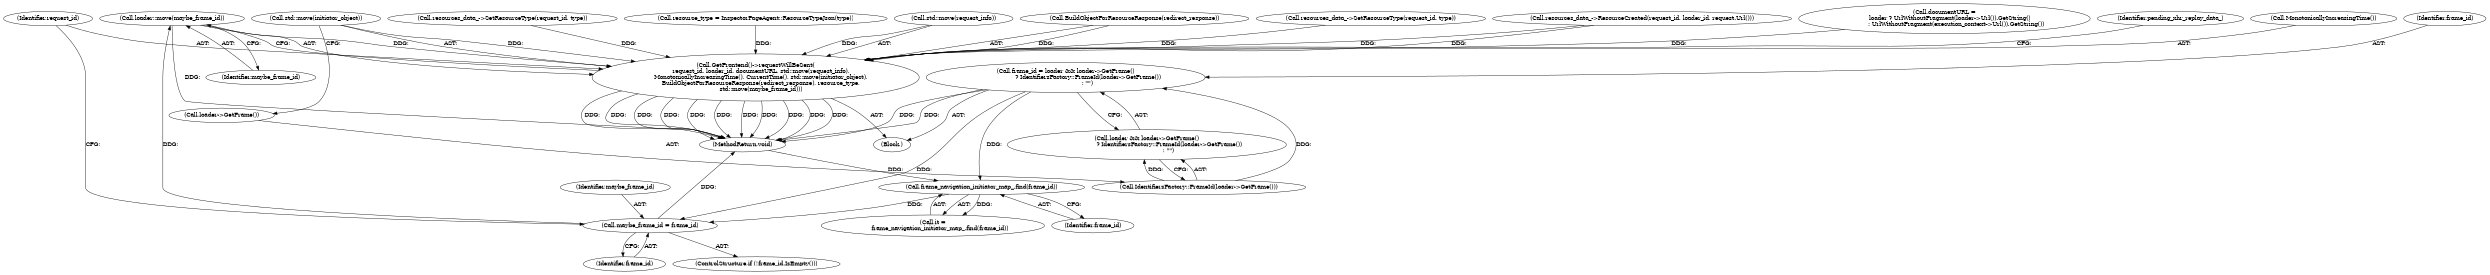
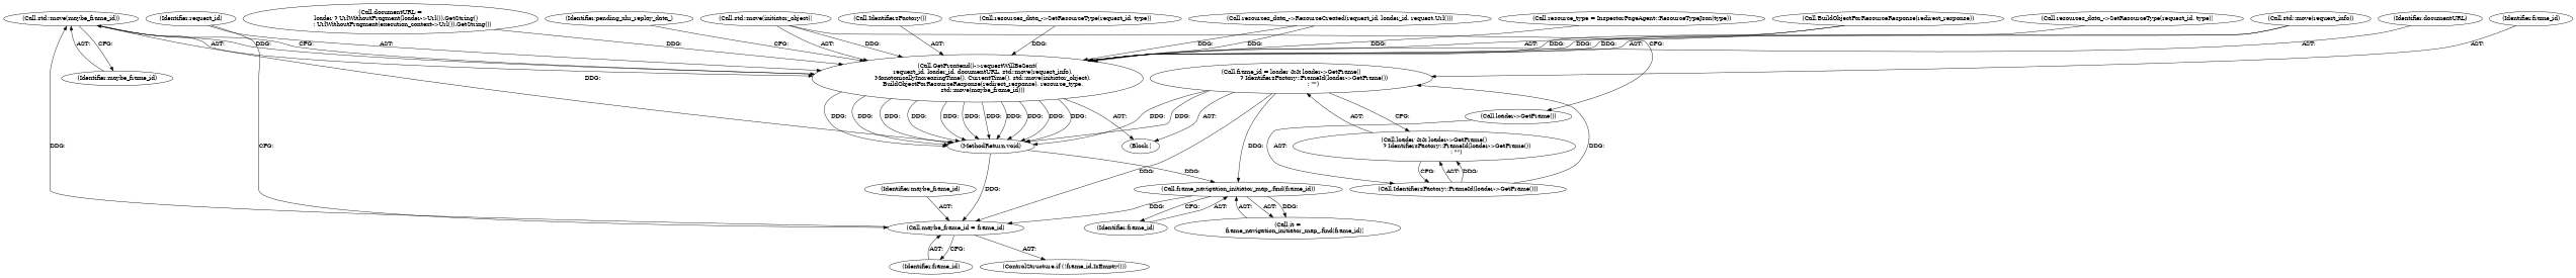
  digraph {
-   n1 [label="(Call,loader::move(maybe_frame_id))"]
+   n1 [label="(Call,std::move(maybe_frame_id))"]
    n2 [label="(Call,GetFrontend()->requestWillBeSent(\n      request_id, loader_id, documentURL, std::move(request_info),\n      MonotonicallyIncreasingTime(), CurrentTime(), std::move(initiator_object),\n      BuildObjectForResourceResponse(redirect_response), resource_type,\n      std::move(maybe_frame_id)))"]
    n3 [label="(MethodReturn,void)"]
    n4 [label="(Identifier,maybe_frame_id)"]
    n5 [label="(Block,)"]
    n6 [label="(Call,frame_navigation_initiator_map_.find(frame_id))"]
    n7 [label="(Call,maybe_frame_id = frame_id)"]
    n8 [label="(Identifier,frame_id)"]
    n9 [label="(ControlStructure,if (!frame_id.IsEmpty()))"]
    n10 [label="(Call,frame_id = loader && loader->GetFrame()\n                         ? IdentifiersFactory::FrameId(loader->GetFrame())\n                        : \"\")"]
    n11 [label="(Call,loader && loader->GetFrame()\n                         ? IdentifiersFactory::FrameId(loader->GetFrame())\n                        : \"\")"]
    n12 [label="(Identifier,frame_id)"]
    n13 [label="(Call,it =\n        frame_navigation_initiator_map_.find(frame_id))"]
    n14 [label="(Call,IdentifiersFactory::FrameId(loader->GetFrame()))"]
    n15 [label="(Call,loader->GetFrame())"]
    n16 [label="(Call,std::move(request_info))"]
    n17 [label="(Call,std::move(initiator_object))"]
    n18 [label="(Identifier,frame_id)"]
    n19 [label="(Call,resources_data_->SetResourceType(request_id, type))"]
    n20 [label="(Call,resource_type = InspectorPageAgent::ResourceTypeJson(type))"]
    n21 [label="(Call,BuildObjectForResourceResponse(redirect_response))"]
-   n22 [label="(Call,MonotonicallyIncreasingTime())"]
+   n22 [label="(Call,IdentifiersFactory())"]
    n23 [label="(Call,resources_data_->SetResourceType(request_id, type))"]
    n24 [label="(Identifier,maybe_frame_id)"]
+   n25 [label="(Identifier,documentURL)"]
    n26 [label="(Call,resources_data_->ResourceCreated(request_id, loader_id, request.Url()))"]
    n27 [label="(Identifier,request_id)"]
    n28 [label="(Call,documentURL =\n      loader ? UrlWithoutFragment(loader->Url()).GetString()\n             : UrlWithoutFragment(execution_context->Url()).GetString())"]
    n29 [label="(Identifier,pending_xhr_replay_data_)"]
    n1 -> n2 [label="AST: "]
    n1 -> n2 [label="DDG: "]
    n1 -> n3 [label="DDG: "]
    n1 -> n4 [label="CFG: "]
    n2 -> n1 [label="CFG: "]
    n2 -> n3 [label="DDG: "]
    n2 -> n3 [label="DDG: "]
    n2 -> n3 [label="DDG: "]
    n2 -> n3 [label="DDG: "]
    n2 -> n3 [label="DDG: "]
    n2 -> n3 [label="DDG: "]
    n2 -> n3 [label="DDG: "]
    n2 -> n3 [label="DDG: "]
    n2 -> n3 [label="DDG: "]
    n2 -> n3 [label="DDG: "]
    n2 -> n3 [label="DDG: "]
    n2 -> n5 [label="AST: "]
    n3 -> n6 [label="DDG: "]
    n4 -> n1 [label="AST: "]
    n6 -> n7 [label="DDG: "]
    n6 -> n12 [label="CFG: "]
    n6 -> n13 [label="AST: "]
    n6 -> n13 [label="DDG: "]
    n7 -> n1 [label="DDG: "]
-   n7 -> n3 [label="DDG: "]
+   n3 -> n7 [label="DDG: "]
    n7 -> n8 [label="CFG: "]
    n7 -> n9 [label="AST: "]
    n8 -> n7 [label="AST: "]
    n10 -> n3 [label="DDG: "]
    n10 -> n3 [label="DDG: "]
    n10 -> n5 [label="AST: "]
    n10 -> n6 [label="DDG: "]
    n10 -> n7 [label="DDG: "]
    n10 -> n11 [label="CFG: "]
    n11 -> n10 [label="AST: "]
    n11 -> n14 [label="CFG: "]
    n12 -> n6 [label="AST: "]
    n13 -> n6 [label="AST: "]
    n14 -> n10 [label="DDG: "]
    n14 -> n11 [label="AST: "]
    n14 -> n11 [label="DDG: "]
    n15 -> n14 [label="AST: "]
    n16 -> n2 [label="AST: "]
    n16 -> n2 [label="DDG: "]
    n17 -> n2 [label="AST: "]
    n17 -> n2 [label="DDG: "]
    n17 -> n15 [label="CFG: "]
    n18 -> n10 [label="AST: "]
    n19 -> n2 [label="DDG: "]
    n20 -> n2 [label="DDG: "]
    n21 -> n2 [label="AST: "]
    n21 -> n2 [label="DDG: "]
    n22 -> n2 [label="AST: "]
    n23 -> n2 [label="DDG: "]
    n24 -> n7 [label="AST: "]
+   n25 -> n2 [label="AST: "]
    n26 -> n2 [label="DDG: "]
    n26 -> n2 [label="DDG: "]
    n27 -> n2 [label="AST: "]
    n27 -> n7 [label="CFG: "]
    n28 -> n2 [label="DDG: "]
    n29 -> n2 [label="CFG: "]
  }
